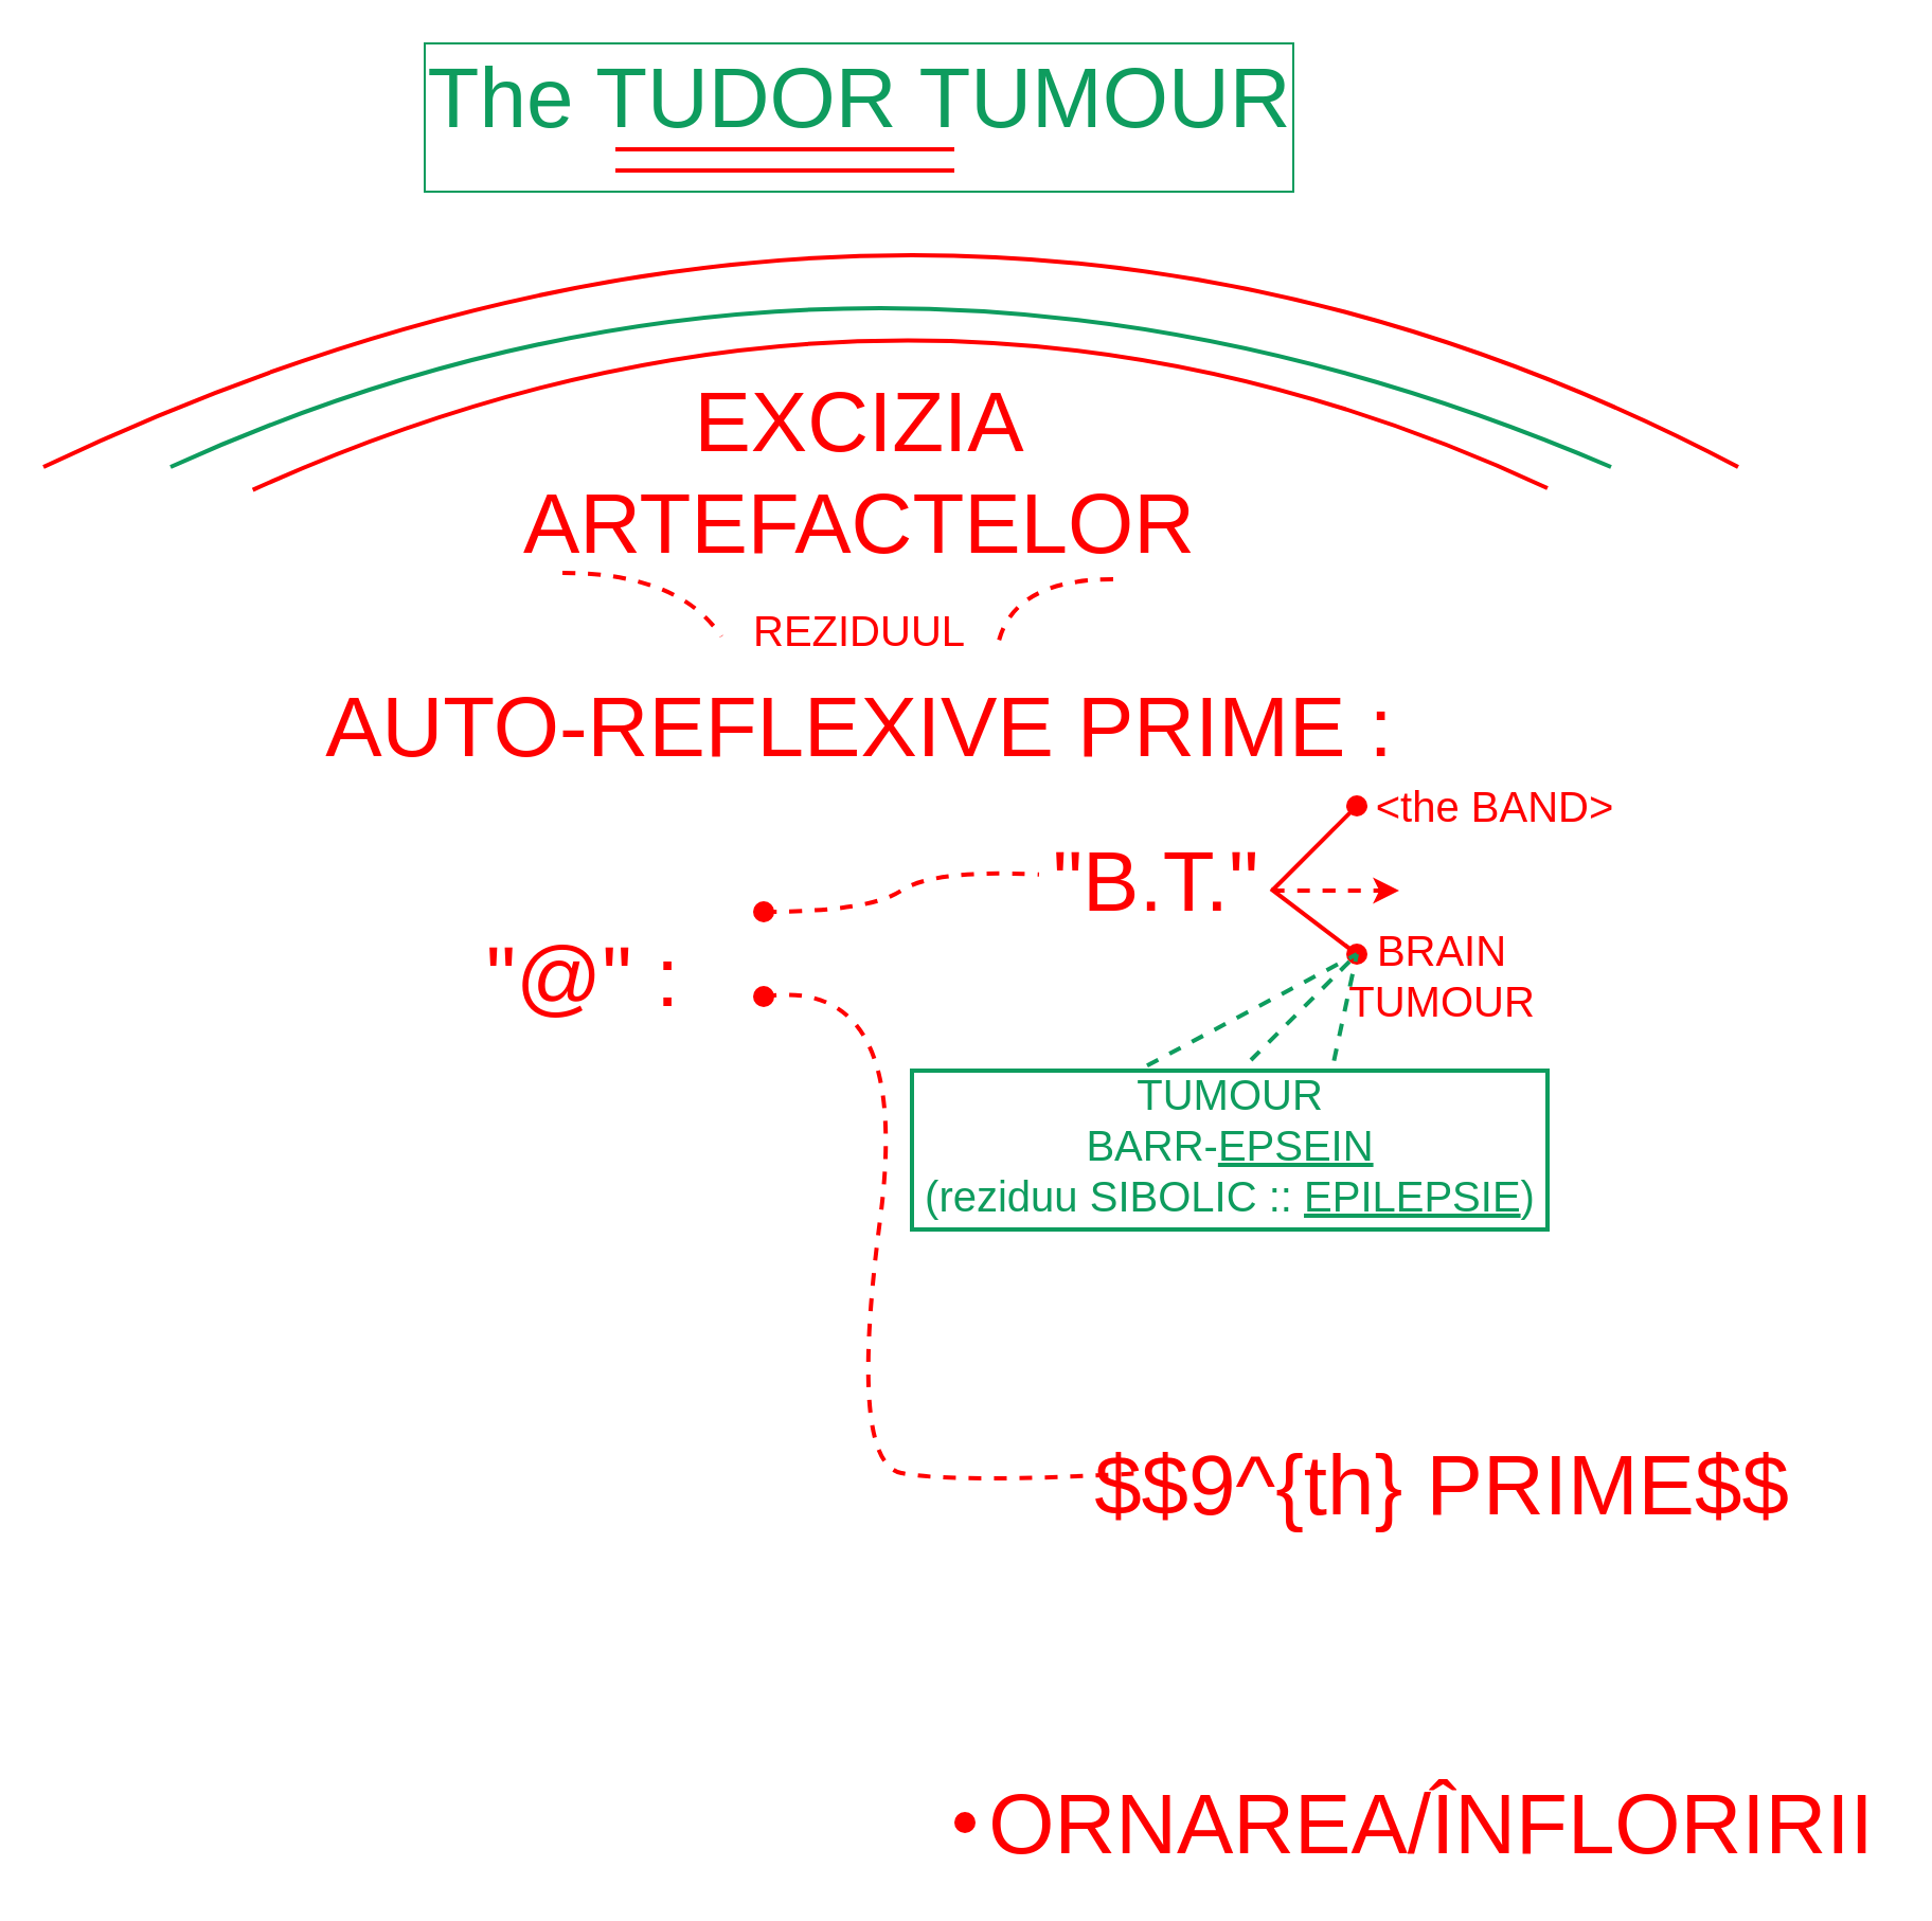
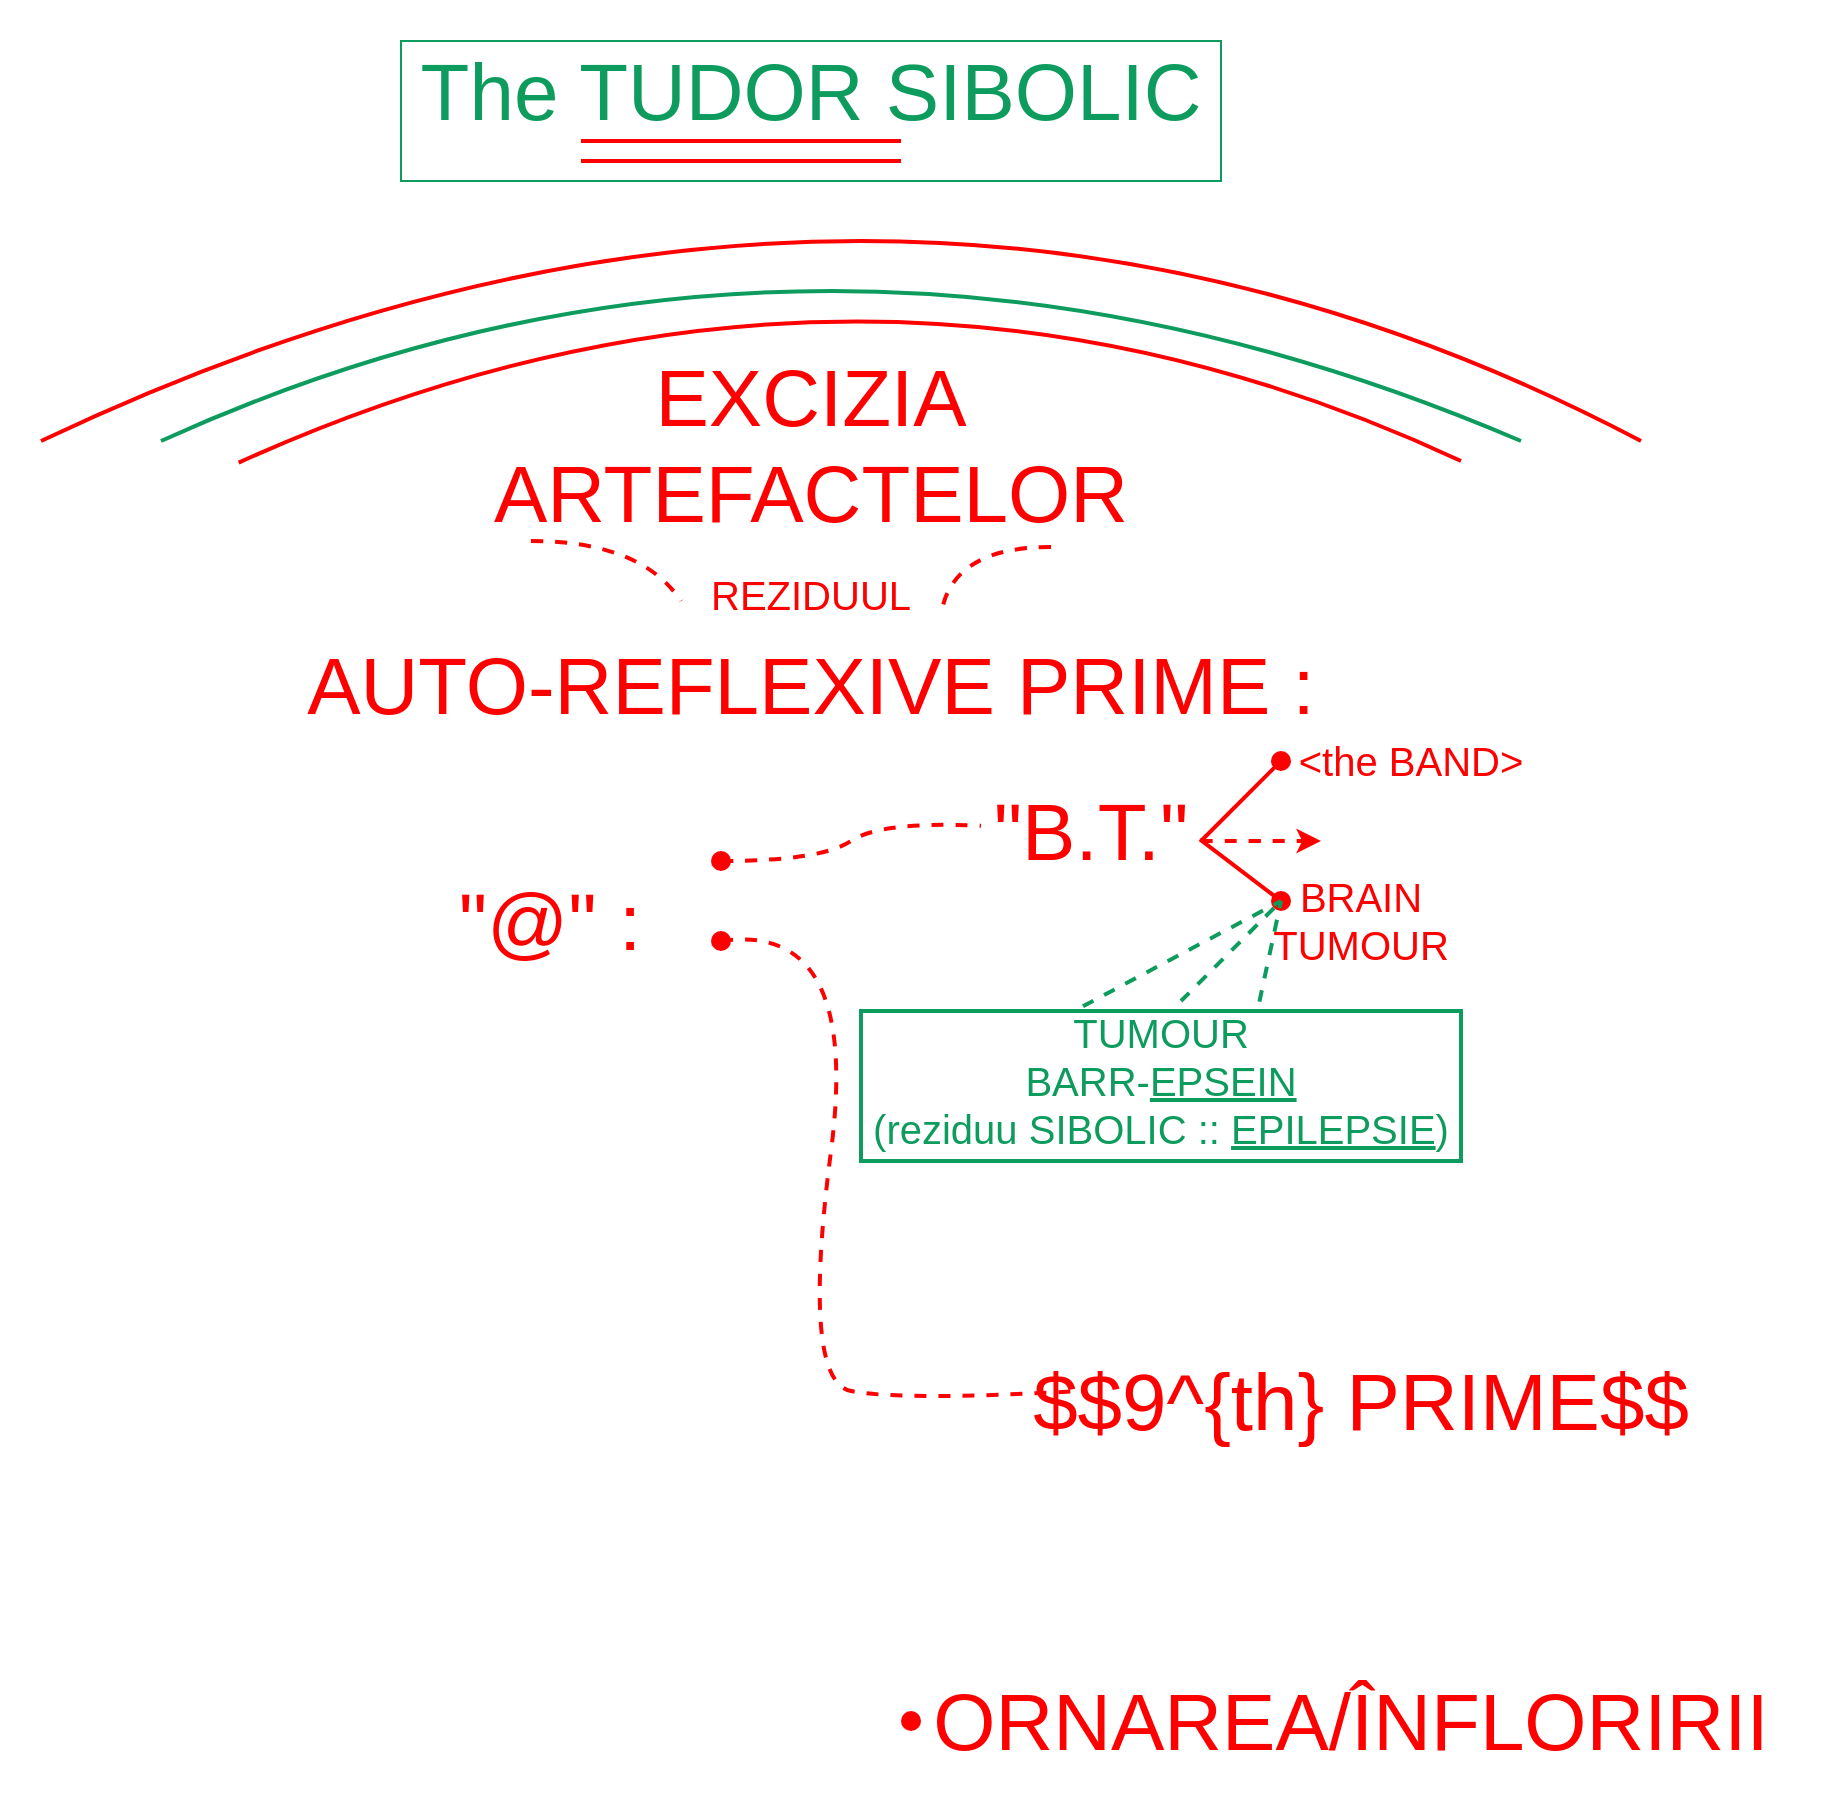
  <mxCell id="0" />
  <mxCell id="1" parent="0" />
- <mxCell id="2" value="&lt;font color=&quot;#0e9c5e&quot;&gt;&lt;span style=&quot;font-size: 40px&quot;&gt;The TUDOR TUMOUR&lt;/span&gt;&lt;/font&gt;" style="text;html=1;align=center;verticalAlign=middle;resizable=0;points=[];autosize=1;strokeColor=none;fillColor=none;" vertex="1" parent="1"><mxGeometry x="195" y="30" width="420" height="30" as="geometry" /></mxCell>
+ <mxCell id="2" value="&lt;font color=&quot;#0e9c5e&quot;&gt;&lt;span style=&quot;font-size: 40px&quot;&gt;The TUDOR SIBOLIC&lt;/span&gt;&lt;/font&gt;" style="text;html=1;align=center;verticalAlign=middle;resizable=0;points=[];autosize=1;strokeColor=none;fillColor=none;" vertex="1" parent="1"><mxGeometry x="195" y="30" width="420" height="30" as="geometry" /></mxCell>
  <mxCell id="3" value="" style="endArrow=none;html=1;rounded=0;fontSize=40;fontColor=#0E9C5E;strokeColor=#FF0000;strokeWidth=2;" edge="1" parent="1"><mxGeometry width="50" height="50" relative="1" as="geometry"><mxPoint x="290" y="70" as="sourcePoint" /><mxPoint x="450" y="70" as="targetPoint" /></mxGeometry></mxCell>
  <mxCell id="4" value="" style="endArrow=none;html=1;rounded=0;fontSize=40;fontColor=#0E9C5E;strokeColor=#FF0000;strokeWidth=2;" edge="1" parent="1"><mxGeometry width="50" height="50" relative="1" as="geometry"><mxPoint x="290" y="80" as="sourcePoint" /><mxPoint x="450" y="80" as="targetPoint" /></mxGeometry></mxCell>
  <mxCell id="5" value="" style="rounded=0;whiteSpace=wrap;html=1;fontSize=40;fontColor=#0E9C5E;fillColor=none;strokeColor=#0E9C5E;" vertex="1" parent="1"><mxGeometry x="200" y="20" width="410" height="70" as="geometry" /></mxCell>
  <mxCell id="6" value="&lt;font color=&quot;#ff0000&quot;&gt;EXCIZIA&lt;br&gt;ARTEFACTELOR&lt;br&gt;&lt;br&gt;AUTO-REFLEXIVE PRIME :&lt;br&gt;&lt;/font&gt;" style="text;html=1;align=center;verticalAlign=middle;resizable=0;points=[];autosize=1;strokeColor=none;fillColor=none;fontSize=40;fontColor=#0E9C5E;" vertex="1" parent="1"><mxGeometry x="125" y="170" width="560" height="200" as="geometry" /></mxCell>
  <mxCell id="7" value="&lt;font style=&quot;font-size: 20px&quot;&gt;REZIDUUL&lt;/font&gt;" style="text;html=1;align=center;verticalAlign=middle;resizable=0;points=[];autosize=1;strokeColor=none;fillColor=none;fontSize=40;fontColor=#FF0000;" vertex="1" parent="1"><mxGeometry x="335" y="260" width="140" height="60" as="geometry" /></mxCell>
  <mxCell id="8" value="" style="endArrow=none;dashed=1;html=1;fontSize=20;fontColor=#FF0000;strokeColor=#FF0000;strokeWidth=2;curved=1;" edge="1" parent="1"><mxGeometry width="50" height="50" relative="1" as="geometry"><mxPoint x="265" y="270" as="sourcePoint" /><mxPoint x="340" y="300" as="targetPoint" /><Array as="points"><mxPoint x="320" y="270" /></Array></mxGeometry></mxCell>
  <mxCell id="9" value="" style="endArrow=none;dashed=1;html=1;fontSize=20;fontColor=#FF0000;strokeColor=#FF0000;strokeWidth=2;curved=1;" edge="1" parent="1"><mxGeometry width="50" height="50" relative="1" as="geometry"><mxPoint x="525" y="273" as="sourcePoint" /><mxPoint x="470" y="307" as="targetPoint" /><Array as="points"><mxPoint x="475" y="273" /></Array></mxGeometry></mxCell>
  <mxCell id="10" value="&lt;font style=&quot;font-size: 40px&quot;&gt;&quot;@&quot; :&amp;nbsp;&lt;/font&gt;" style="text;html=1;align=center;verticalAlign=middle;resizable=0;points=[];autosize=1;strokeColor=none;fillColor=none;fontSize=20;fontColor=#FF0000;" vertex="1" parent="1"><mxGeometry x="220" y="440" width="120" height="40" as="geometry" /></mxCell>
  <mxCell id="11" value="" style="shape=waypoint;sketch=0;fillStyle=solid;size=6;pointerEvents=1;points=[];fillColor=none;resizable=0;rotatable=0;perimeter=centerPerimeter;snapToPoint=1;fontSize=40;fontColor=#FF0000;strokeColor=#FF0000;strokeWidth=3;" vertex="1" parent="1"><mxGeometry x="340" y="410" width="40" height="40" as="geometry" /></mxCell>
  <mxCell id="12" value="" style="shape=waypoint;sketch=0;fillStyle=solid;size=6;pointerEvents=1;points=[];fillColor=none;resizable=0;rotatable=0;perimeter=centerPerimeter;snapToPoint=1;fontSize=40;fontColor=#FF0000;strokeColor=#FF0000;strokeWidth=3;" vertex="1" parent="1"><mxGeometry x="340" y="450" width="40" height="40" as="geometry" /></mxCell>
  <mxCell id="13" value="&quot;B.T.&quot;" style="text;html=1;align=center;verticalAlign=middle;resizable=0;points=[];autosize=1;strokeColor=none;fillColor=none;fontSize=40;fontColor=#FF0000;" vertex="1" parent="1"><mxGeometry x="490" y="390" width="110" height="50" as="geometry" /></mxCell>
  <mxCell id="14" value="" style="shape=waypoint;sketch=0;fillStyle=solid;size=6;pointerEvents=1;points=[];fillColor=none;resizable=0;rotatable=0;perimeter=centerPerimeter;snapToPoint=1;fontSize=40;fontColor=#FF0000;strokeColor=#FF0000;strokeWidth=3;" vertex="1" parent="1"><mxGeometry x="620" y="360" width="40" height="40" as="geometry" /></mxCell>
  <mxCell id="15" value="" style="shape=waypoint;sketch=0;fillStyle=solid;size=6;pointerEvents=1;points=[];fillColor=none;resizable=0;rotatable=0;perimeter=centerPerimeter;snapToPoint=1;fontSize=40;fontColor=#FF0000;strokeColor=#FF0000;strokeWidth=3;" vertex="1" parent="1"><mxGeometry x="620" y="430" width="40" height="40" as="geometry" /></mxCell>
  <mxCell id="16" value="" style="endArrow=none;html=1;fontSize=40;fontColor=#FF0000;strokeColor=#FF0000;strokeWidth=2;curved=1;entryX=0.5;entryY=0.593;entryDx=0;entryDy=0;entryPerimeter=0;" edge="1" parent="1" target="14"><mxGeometry width="50" height="50" relative="1" as="geometry"><mxPoint x="600" y="420" as="sourcePoint" /><mxPoint x="635" y="380" as="targetPoint" /></mxGeometry></mxCell>
  <mxCell id="17" value="" style="endArrow=none;html=1;fontSize=40;fontColor=#FF0000;strokeColor=#FF0000;strokeWidth=2;curved=1;entryX=0.471;entryY=0.443;entryDx=0;entryDy=0;entryPerimeter=0;exitX=0.995;exitY=0.583;exitDx=0;exitDy=0;exitPerimeter=0;" edge="1" parent="1" source="13" target="15"><mxGeometry width="50" height="50" relative="1" as="geometry"><mxPoint x="610" y="430" as="sourcePoint" /><mxPoint x="650" y="390" as="targetPoint" /></mxGeometry></mxCell>
  <mxCell id="18" value="" style="endArrow=classic;html=1;fontSize=40;fontColor=#FF0000;strokeColor=#FF0000;strokeWidth=2;curved=1;dashed=1;" edge="1" parent="1"><mxGeometry width="50" height="50" relative="1" as="geometry"><mxPoint x="600" y="420" as="sourcePoint" /><mxPoint x="660" y="420" as="targetPoint" /></mxGeometry></mxCell>
  <mxCell id="19" value="&amp;lt;the BAND&amp;gt;" style="text;html=1;align=center;verticalAlign=middle;resizable=0;points=[];autosize=1;strokeColor=none;fillColor=none;fontSize=20;fontColor=#FF0000;" vertex="1" parent="1"><mxGeometry x="640" y="365" width="130" height="30" as="geometry" /></mxCell>
  <mxCell id="20" value="BRAIN&lt;br&gt;TUMOUR" style="text;html=1;align=center;verticalAlign=middle;resizable=0;points=[];autosize=1;strokeColor=none;fillColor=none;fontSize=20;fontColor=#FF0000;" vertex="1" parent="1"><mxGeometry x="630" y="435" width="100" height="50" as="geometry" /></mxCell>
  <mxCell id="21" value="$$9^{th} PRIME$$" style="text;html=1;align=center;verticalAlign=middle;resizable=0;points=[];autosize=1;strokeColor=none;fillColor=none;fontSize=40;fontColor=#FF0000;" vertex="1" parent="1"><mxGeometry x="510" y="675" width="340" height="50" as="geometry" /></mxCell>
  <mxCell id="22" value="&lt;font color=&quot;#0e9c5e&quot;&gt;TUMOUR&lt;br&gt;BARR-&lt;u&gt;EPSEIN&lt;br&gt;&lt;/u&gt;(reziduu SIBOLIC :: &lt;u&gt;EPILEPSIE&lt;/u&gt;)&lt;br&gt;&lt;/font&gt;" style="text;html=1;align=center;verticalAlign=middle;resizable=0;points=[];autosize=1;strokeColor=none;fillColor=none;fontSize=20;fontColor=#FF0000;" vertex="1" parent="1"><mxGeometry x="430" y="500" width="300" height="80" as="geometry" /></mxCell>
  <mxCell id="23" value="" style="rounded=0;whiteSpace=wrap;html=1;fontSize=40;fontColor=#0E9C5E;strokeColor=#0E9C5E;strokeWidth=2;fillColor=none;" vertex="1" parent="1"><mxGeometry x="430" y="505" width="300" height="75" as="geometry" /></mxCell>
  <mxCell id="24" value="" style="endArrow=none;dashed=1;html=1;fontSize=40;fontColor=#0E9C5E;strokeColor=#0E9C5E;strokeWidth=2;curved=1;" edge="1" parent="1"><mxGeometry width="50" height="50" relative="1" as="geometry"><mxPoint x="590" y="500" as="sourcePoint" /><mxPoint x="640" y="450" as="targetPoint" /></mxGeometry></mxCell>
  <mxCell id="25" value="" style="endArrow=none;dashed=1;html=1;fontSize=40;fontColor=#0E9C5E;strokeColor=#0E9C5E;strokeWidth=2;curved=1;exitX=0.664;exitY=0.004;exitDx=0;exitDy=0;exitPerimeter=0;" edge="1" parent="1" source="22" target="15"><mxGeometry width="50" height="50" relative="1" as="geometry"><mxPoint x="600" y="510" as="sourcePoint" /><mxPoint x="650" y="460" as="targetPoint" /></mxGeometry></mxCell>
  <mxCell id="26" value="" style="endArrow=none;dashed=1;html=1;fontSize=40;fontColor=#0E9C5E;strokeColor=#0E9C5E;strokeWidth=2;curved=1;exitX=0.37;exitY=-0.032;exitDx=0;exitDy=0;exitPerimeter=0;" edge="1" parent="1" source="23" target="15"><mxGeometry width="50" height="50" relative="1" as="geometry"><mxPoint x="560" y="495.16" as="sourcePoint" /><mxPoint x="570.8" y="444.84" as="targetPoint" /></mxGeometry></mxCell>
  <mxCell id="27" value="" style="endArrow=none;dashed=1;html=1;fontSize=40;fontColor=#0E9C5E;strokeColor=#FF0000;strokeWidth=2;curved=1;" edge="1" parent="1" source="11" target="13"><mxGeometry width="50" height="50" relative="1" as="geometry"><mxPoint x="540" y="400" as="sourcePoint" /><mxPoint x="590" y="350" as="targetPoint" /><Array as="points"><mxPoint x="410" y="430" /><mxPoint x="440" y="410" /></Array></mxGeometry></mxCell>
  <mxCell id="28" value="" style="endArrow=none;dashed=1;html=1;fontSize=40;fontColor=#0E9C5E;strokeColor=#FF0000;strokeWidth=2;curved=1;entryX=0.088;entryY=0.4;entryDx=0;entryDy=0;entryPerimeter=0;" edge="1" parent="1" source="12" target="21"><mxGeometry width="50" height="50" relative="1" as="geometry"><mxPoint x="540" y="400" as="sourcePoint" /><mxPoint x="460" y="715.714" as="targetPoint" /><Array as="points"><mxPoint x="430" y="460" /><mxPoint x="400" y="690" /><mxPoint x="450" y="700" /></Array></mxGeometry></mxCell>
  <mxCell id="29" value="&lt;font color=&quot;#ff0000&quot;&gt;ORNAREA/ÎNFLORIRII&lt;/font&gt;" style="text;html=1;align=center;verticalAlign=middle;resizable=0;points=[];autosize=1;strokeColor=none;fillColor=none;fontSize=40;fontColor=#0E9C5E;" vertex="1" parent="1"><mxGeometry x="460" y="835" width="430" height="50" as="geometry" /></mxCell>
  <mxCell id="30" value="" style="shape=waypoint;sketch=0;fillStyle=solid;size=6;pointerEvents=1;points=[];fillColor=none;resizable=0;rotatable=0;perimeter=centerPerimeter;snapToPoint=1;fontSize=40;fontColor=#FF0000;strokeColor=#FF0000;strokeWidth=3;" vertex="1" parent="1"><mxGeometry x="435" y="840" width="40" height="40" as="geometry" /></mxCell>
  <mxCell id="31" value="" style="endArrow=none;html=1;fontSize=40;fontColor=#FF0000;strokeColor=#FF0000;strokeWidth=2;curved=1;" edge="1" parent="1"><mxGeometry width="50" height="50" relative="1" as="geometry"><mxPoint x="20" y="220" as="sourcePoint" /><mxPoint x="820" y="220" as="targetPoint" /><Array as="points"><mxPoint x="440" y="20" /></Array></mxGeometry></mxCell>
  <mxCell id="32" value="" style="endArrow=none;html=1;fontSize=40;fontColor=#FF0000;strokeColor=#0E9C5E;strokeWidth=2;curved=1;" edge="1" parent="1"><mxGeometry width="50" height="50" relative="1" as="geometry"><mxPoint x="80" y="220" as="sourcePoint" /><mxPoint x="760" y="220" as="targetPoint" /><Array as="points"><mxPoint x="410" y="70" /></Array></mxGeometry></mxCell>
  <mxCell id="33" value="" style="endArrow=none;html=1;fontSize=40;fontColor=#FF0000;strokeColor=#FF0000;strokeWidth=2;curved=1;exitX=-0.011;exitY=0.304;exitDx=0;exitDy=0;exitPerimeter=0;" edge="1" parent="1" source="6"><mxGeometry width="50" height="50" relative="1" as="geometry"><mxPoint x="102.5" y="160" as="sourcePoint" /><mxPoint x="730" y="230" as="targetPoint" /><Array as="points"><mxPoint x="430" y="90" /></Array></mxGeometry></mxCell>
